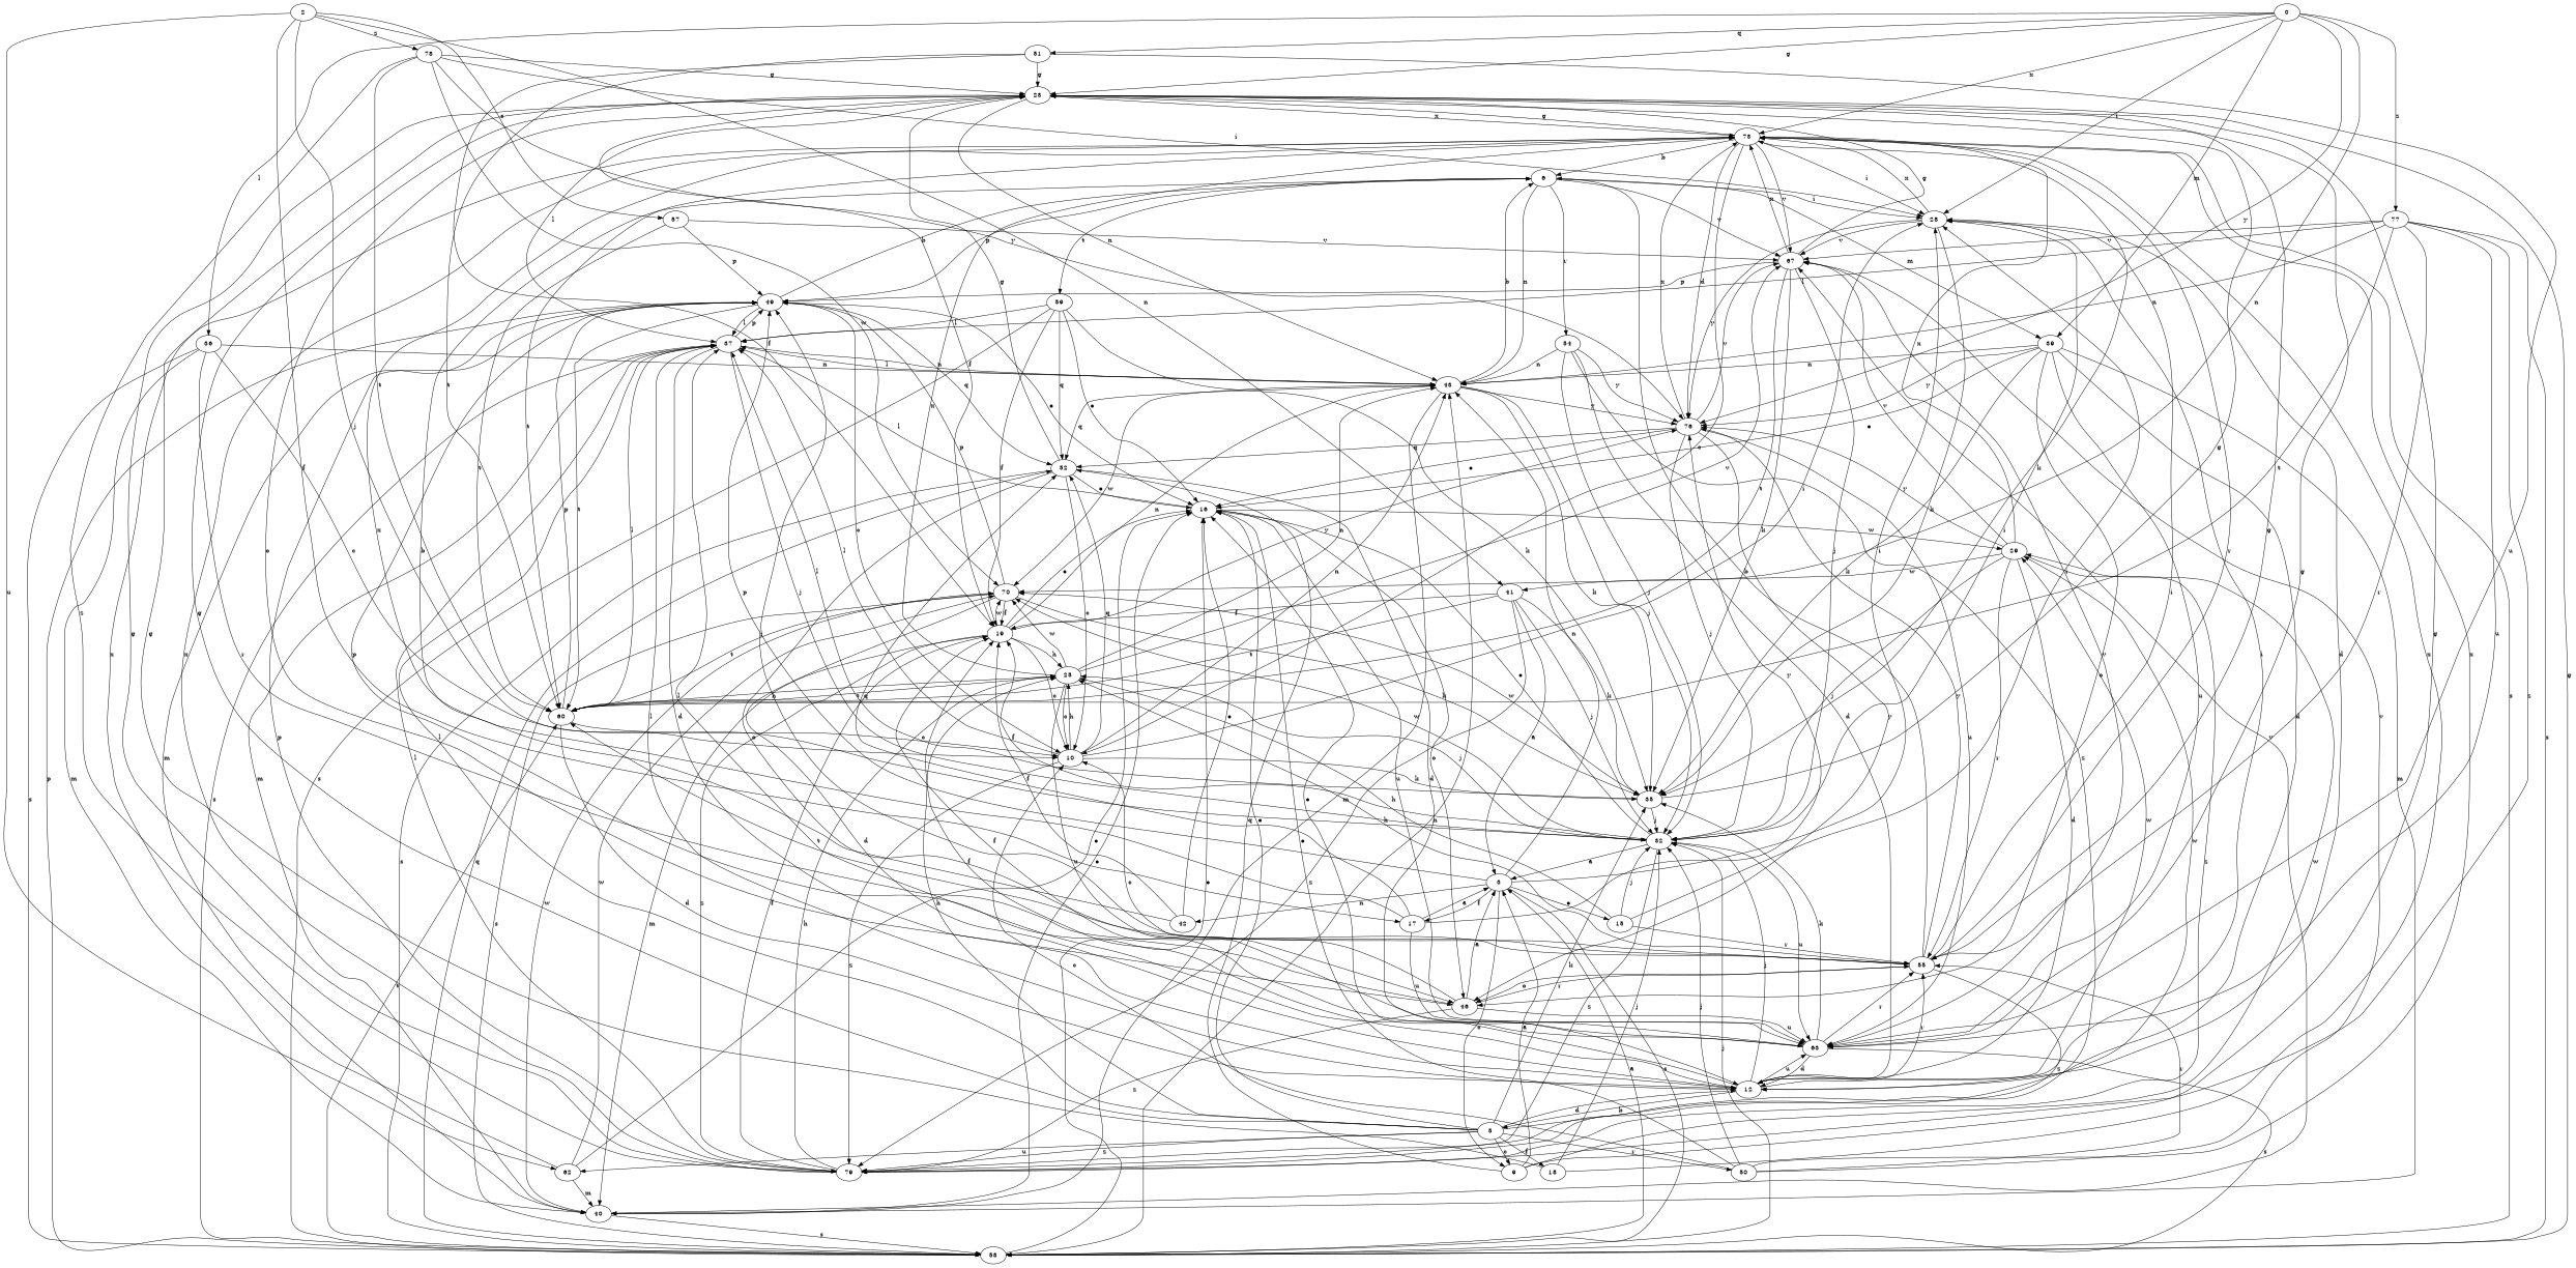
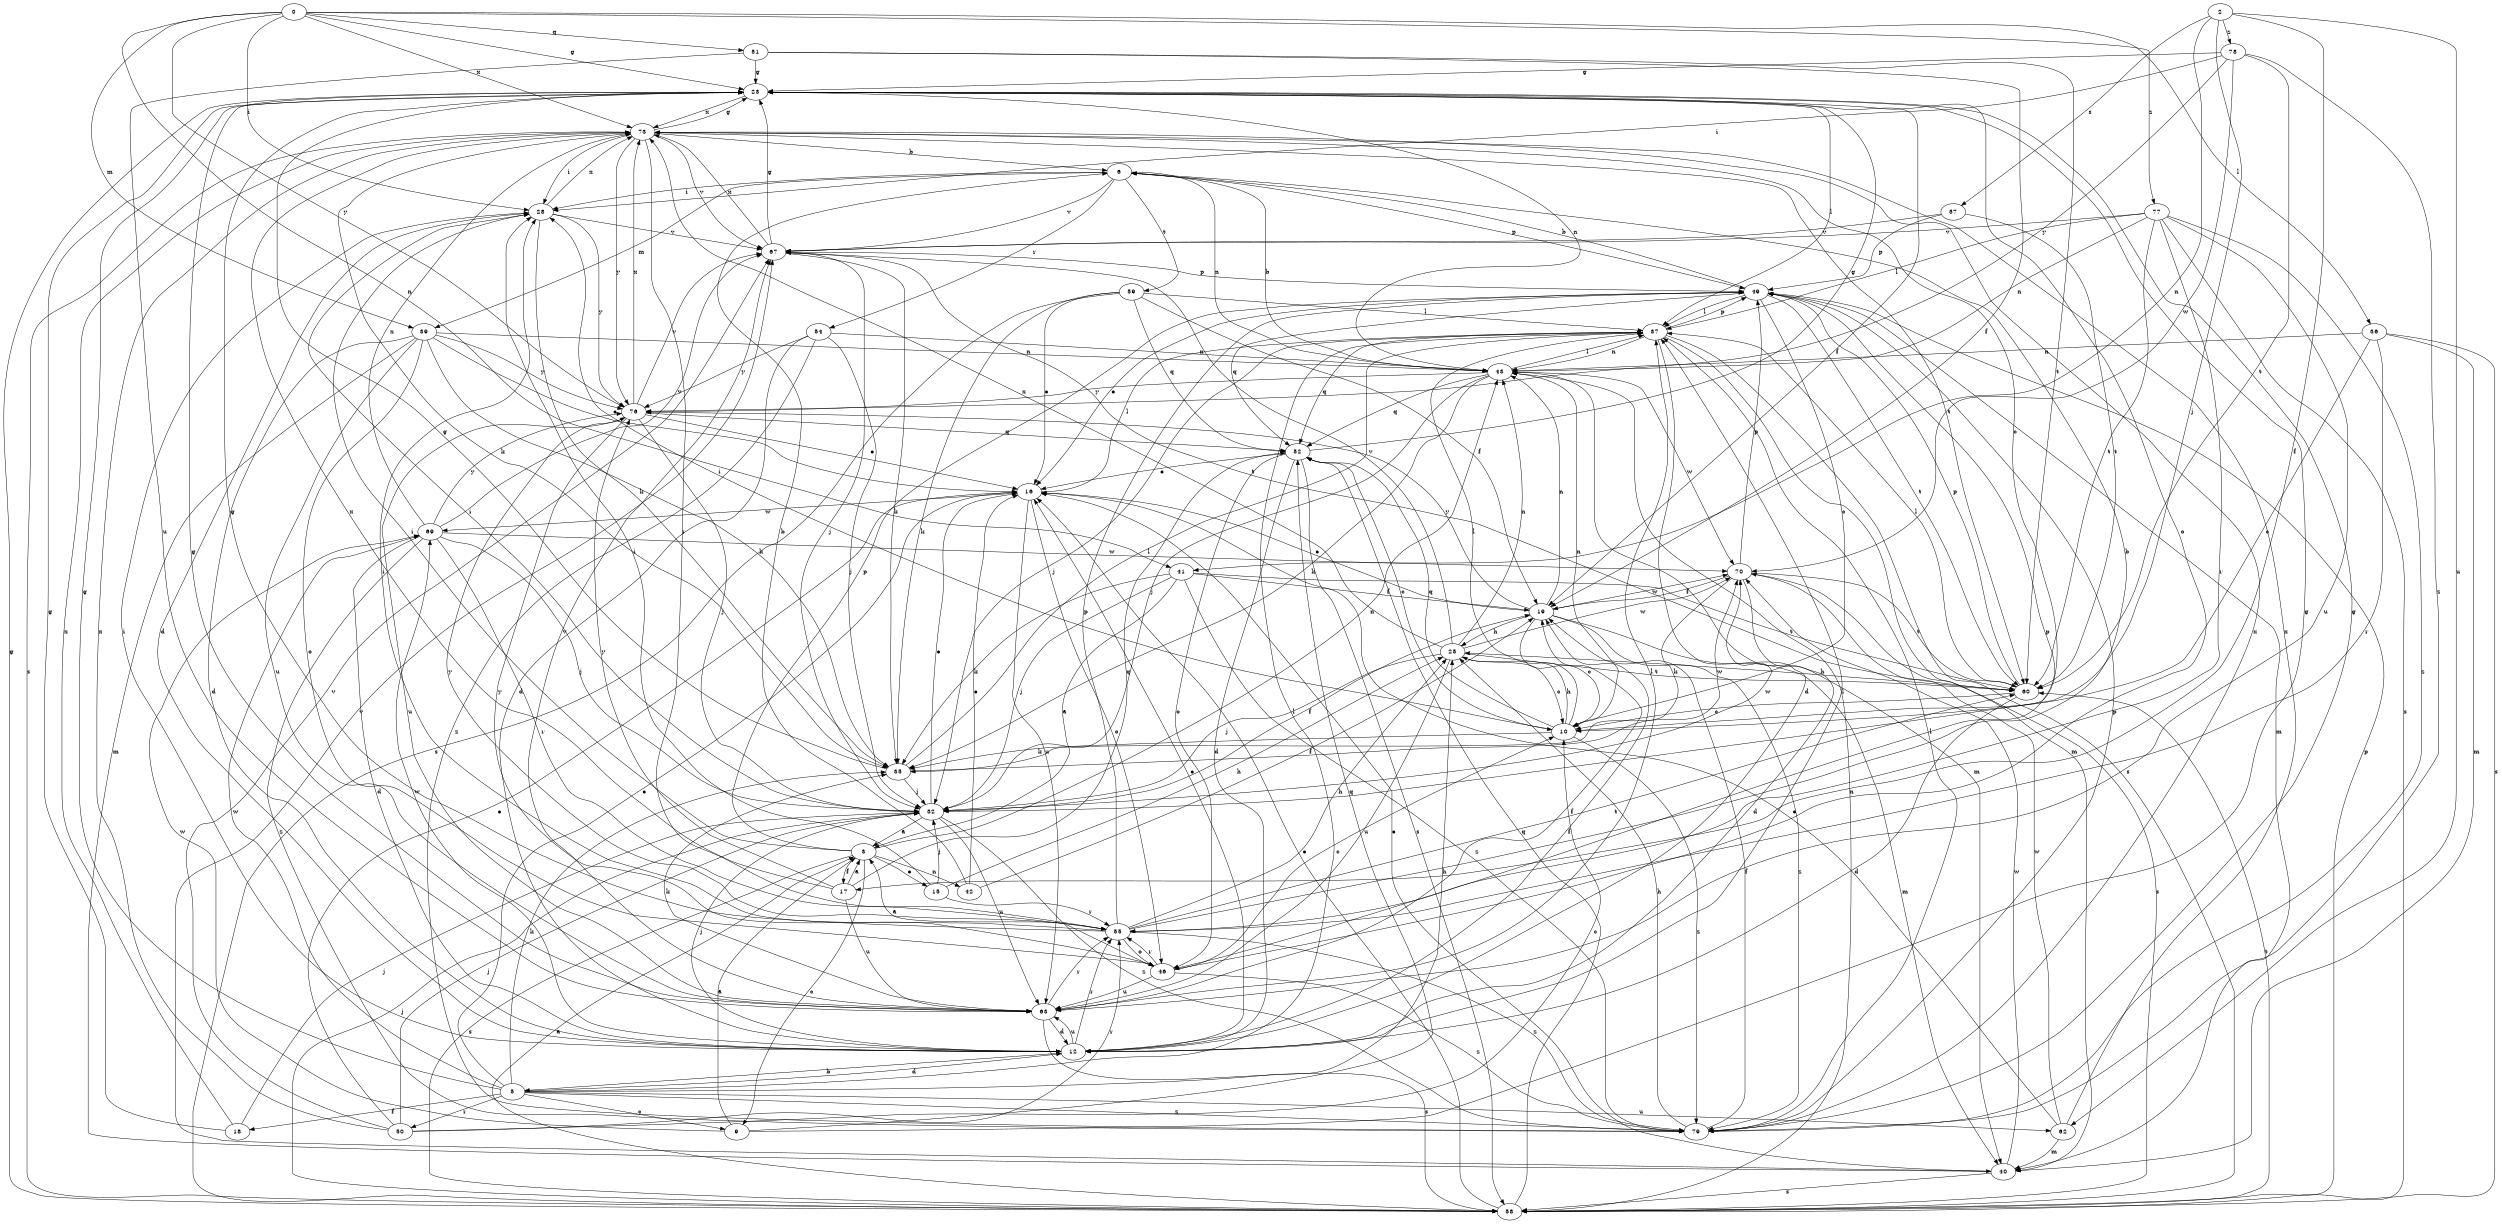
  strict digraph {
    0
    23
    28
    36
    39
    41
    51
    73
    76
    77
    43
    37
    19
    46
    12
    35
    67
    58
    10
    55
    40
    16
    63
    32
    3
    79
    60
    6
    52
    2
    17
    57
    62
    78
    70
    49
    9
    15
    42
-   69 [label=29]
+   69
    25
    5
    18
    n44 [label=50]
    54
    59
    0 -> 23 [label=g]
    0 -> 28 [label=i]
    0 -> 36 [label=l]
    0 -> 39 [label=m]
    0 -> 41 [label=n]
    0 -> 51 [label=q]
    0 -> 73 [label=x]
    0 -> 76 [label=y]
    0 -> 77 [label=z]
    23 -> 73 [label=x]
    23 -> 43 [label=n]
    23 -> 37 [label=l]
    23 -> 19 [label=f]
    23 -> 46 [label=o]
    28 -> 73 [label=x]
    28 -> 76 [label=y]
    28 -> 12 [label=d]
    28 -> 35 [label=k]
    28 -> 67 [label=v]
    36 -> 43 [label=n]
    36 -> 58 [label=s]
    36 -> 10 [label=c]
    36 -> 55 [label=r]
    36 -> 40 [label=m]
    39 -> 76 [label=y]
    39 -> 43 [label=n]
    39 -> 46 [label=o]
    39 -> 12 [label=d]
    39 -> 35 [label=k]
    39 -> 40 [label=m]
    39 -> 16 [label=e]
    39 -> 63 [label=u]
    41 -> 19 [label=f]
    41 -> 35 [label=k]
    41 -> 32 [label=j]
    41 -> 3 [label=a]
    41 -> 79 [label=z]
    41 -> 60 [label=t]
    51 -> 23 [label=g]
    51 -> 19 [label=f]
    51 -> 63 [label=u]
    51 -> 60 [label=t]
    73 -> 23 [label=g]
    73 -> 28 [label=i]
-   73 -> 76 [label=d]
+   73 -> 76 [label=y]
    73 -> 35 [label=k]
    73 -> 67 [label=v]
    73 -> 58 [label=s]
    73 -> 10 [label=c]
    73 -> 55 [label=r]
    73 -> 60 [label=t]
    73 -> 6 [label=b]
    76 -> 73 [label=x]
    76 -> 46 [label=y]
    76 -> 67 [label=v]
    76 -> 16 [label=e]
    76 -> 63 [label=u]
    76 -> 32 [label=j]
    76 -> 52 [label=q]
    77 -> 43 [label=n]
    77 -> 37 [label=l]
    77 -> 67 [label=v]
    77 -> 58 [label=s]
    77 -> 55 [label=r]
    77 -> 63 [label=u]
    77 -> 79 [label=z]
    77 -> 60 [label=t]
    43 -> 76 [label=y]
    43 -> 37 [label=l]
    43 -> 35 [label=k]
    43 -> 40 [label=m]
    43 -> 32 [label=j]
    43 -> 6 [label=b]
    43 -> 52 [label=q]
    43 -> 70 [label=w]
    37 -> 43 [label=n]
    37 -> 12 [label=d]
    37 -> 58 [label=s]
    37 -> 40 [label=m]
    37 -> 32 [label=j]
+   37 -> 52 [label=q]
    37 -> 49 [label=p]
    19 -> 76 [label=y]
    19 -> 43 [label=n]
    19 -> 10 [label=c]
    19 -> 40 [label=m]
    19 -> 16 [label=e]
    19 -> 79 [label=z]
    19 -> 70 [label=w]
    19 -> 25 [label=h]
    46 -> 10 [label=c]
    46 -> 55 [label=r]
    46 -> 63 [label=u]
    46 -> 3 [label=a]
    46 -> 79 [label=z]
    46 -> 49 [label=p]
    12 -> 28 [label=i]
    12 -> 37 [label=l]
    12 -> 19 [label=f]
    12 -> 55 [label=r]
    12 -> 16 [label=e]
    12 -> 63 [label=u]
    12 -> 32 [label=j]
    12 -> 69 [label=w]
    12 -> 5 [label=b]
    35 -> 23 [label=g]
    35 -> 37 [label=l]
    35 -> 32 [label=j]
    35 -> 70 [label=w]
    67 -> 23 [label=g]
    67 -> 73 [label=x]
    67 -> 35 [label=k]
    67 -> 32 [label=j]
    67 -> 60 [label=t]
    67 -> 49 [label=p]
    58 -> 23 [label=g]
    58 -> 43 [label=n]
    58 -> 16 [label=e]
    58 -> 32 [label=j]
    58 -> 3 [label=a]
    58 -> 60 [label=t]
    58 -> 52 [label=q]
    58 -> 49 [label=p]
    10 -> 28 [label=i]
    10 -> 43 [label=n]
    10 -> 37 [label=l]
    10 -> 35 [label=k]
    10 -> 79 [label=z]
    10 -> 52 [label=q]
    10 -> 25 [label=h]
    55 -> 23 [label=g]
    55 -> 28 [label=i]
    55 -> 76 [label=y]
    55 -> 46 [label=o]
    55 -> 79 [label=z]
    55 -> 60 [label=t]
    55 -> 6 [label=b]
-   55 -> 49 [label=j]
+   55 -> 49 [label=p]
    55 -> 25 [label=h]
    40 -> 67 [label=v]
    40 -> 58 [label=s]
    40 -> 16 [label=e]
    40 -> 70 [label=w]
    16 -> 37 [label=l]
    16 -> 46 [label=o]
    16 -> 63 [label=u]
    16 -> 69 [label=w]
    63 -> 23 [label=g]
    63 -> 37 [label=l]
    63 -> 19 [label=f]
    63 -> 12 [label=d]
    63 -> 35 [label=k]
    63 -> 67 [label=v]
    63 -> 58 [label=s]
    63 -> 55 [label=r]
    32 -> 28 [label=i]
    32 -> 19 [label=f]
    32 -> 16 [label=e]
    32 -> 63 [label=u]
    32 -> 3 [label=a]
    32 -> 79 [label=z]
    32 -> 70 [label=w]
    3 -> 28 [label=i]
    3 -> 43 [label=n]
    3 -> 58 [label=s]
    3 -> 17 [label=f]
    3 -> 49 [label=p]
    3 -> 9 [label=c]
    3 -> 15 [label=e]
    3 -> 42 [label=n]
    79 -> 23 [label=g]
    79 -> 73 [label=x]
    79 -> 37 [label=l]
    79 -> 19 [label=f]
    79 -> 49 [label=p]
    79 -> 25 [label=h]
    60 -> 37 [label=l]
    60 -> 12 [label=d]
    60 -> 10 [label=c]
    60 -> 49 [label=p]
    60 -> 25 [label=h]
    6 -> 28 [label=i]
    6 -> 39 [label=m]
    6 -> 43 [label=n]
    6 -> 67 [label=v]
    6 -> 49 [label=p]
    6 -> 54 [label=r]
    6 -> 59 [label=t]
    52 -> 23 [label=g]
    52 -> 46 [label=o]
    52 -> 12 [label=d]
    52 -> 58 [label=s]
    52 -> 10 [label=c]
    52 -> 16 [label=e]
    2 -> 41 [label=n]
    2 -> 32 [label=j]
    2 -> 17 [label=f]
    2 -> 57 [label=s]
    2 -> 62 [label=u]
    2 -> 78 [label=z]
    17 -> 73 [label=x]
    17 -> 76 [label=y]
    17 -> 63 [label=u]
    17 -> 3 [label=a]
    17 -> 52 [label=q]
    57 -> 67 [label=v]
    57 -> 60 [label=t]
    57 -> 49 [label=p]
    62 -> 73 [label=x]
    62 -> 40 [label=m]
    62 -> 16 [label=e]
    62 -> 70 [label=w]
    78 -> 23 [label=g]
    78 -> 28 [label=i]
    78 -> 76 [label=y]
    78 -> 79 [label=z]
    78 -> 60 [label=t]
    78 -> 70 [label=w]
    70 -> 19 [label=f]
    70 -> 12 [label=d]
    70 -> 35 [label=k]
    70 -> 58 [label=s]
    70 -> 60 [label=t]
    70 -> 49 [label=p]
    49 -> 37 [label=l]
    49 -> 10 [label=c]
    49 -> 40 [label=m]
    49 -> 16 [label=e]
    49 -> 60 [label=t]
    49 -> 6 [label=b]
    49 -> 52 [label=q]
    9 -> 23 [label=g]
    9 -> 3 [label=a]
    9 -> 52 [label=q]
    9 -> 69 [label=w]
    15 -> 28 [label=i]
    15 -> 55 [label=r]
    15 -> 32 [label=j]
    15 -> 25 [label=h]
    42 -> 19 [label=f]
    42 -> 16 [label=e]
    42 -> 6 [label=b]
    69 -> 73 [label=x]
    69 -> 76 [label=y]
    69 -> 12 [label=d]
    69 -> 67 [label=v]
    69 -> 55 [label=r]
    69 -> 32 [label=j]
    69 -> 79 [label=z]
    69 -> 70 [label=w]
    25 -> 73 [label=x]
    25 -> 43 [label=n]
    25 -> 67 [label=v]
    25 -> 10 [label=c]
    25 -> 63 [label=u]
-   32 -> 25 [label=j]
+   25 -> 32 [label=j]
    25 -> 60 [label=t]
    25 -> 70 [label=w]
    5 -> 23 [label=g]
    5 -> 37 [label=l]
    5 -> 12 [label=d]
    5 -> 35 [label=k]
    5 -> 16 [label=e]
    5 -> 79 [label=z]
    5 -> 62 [label=u]
    5 -> 9 [label=c]
    5 -> 69 [label=w]
    5 -> 25 [label=h]
    5 -> 18 [label=f]
    5 -> n44 [label=r]
    18 -> 23 [label=g]
    18 -> 73 [label=x]
    18 -> 32 [label=j]
    n44 -> 73 [label=x]
    n44 -> 67 [label=v]
    n44 -> 10 [label=c]
    n44 -> 55 [label=r]
    n44 -> 16 [label=e]
    n44 -> 32 [label=j]
    54 -> 76 [label=y]
    54 -> 43 [label=n]
    54 -> 12 [label=d]
    54 -> 32 [label=j]
    54 -> 79 [label=z]
    59 -> 37 [label=l]
    59 -> 19 [label=f]
    59 -> 35 [label=k]
    59 -> 58 [label=s]
    59 -> 16 [label=e]
    59 -> 52 [label=q]
  }
